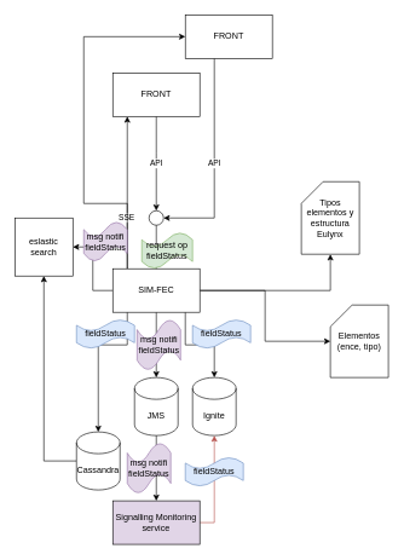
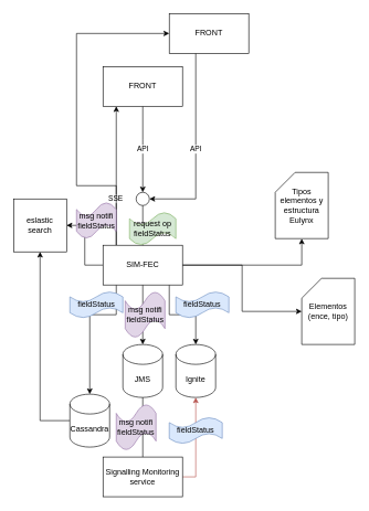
  <mxCell id="0" />
  <mxCell id="1" parent="0" />
  <mxCell id="2" style="edgeStyle=orthogonalEdgeStyle;rounded=0;orthogonalLoop=1;jettySize=auto;html=1;" parent="1" source="11" target="12" edge="1"><mxGeometry relative="1" as="geometry" /></mxCell>
  <mxCell id="3" style="edgeStyle=orthogonalEdgeStyle;rounded=0;orthogonalLoop=1;jettySize=auto;html=1;" parent="1" source="11" target="13" edge="1"><mxGeometry relative="1" as="geometry" /></mxCell>
  <mxCell id="4" style="edgeStyle=orthogonalEdgeStyle;rounded=0;orthogonalLoop=1;jettySize=auto;html=1;" parent="1" source="11" target="15" edge="1"><mxGeometry relative="1" as="geometry"><Array as="points"><mxPoint x="175" y="475" /><mxPoint x="135" y="475" /></Array></mxGeometry></mxCell>
  <mxCell id="5" style="edgeStyle=orthogonalEdgeStyle;rounded=0;orthogonalLoop=1;jettySize=auto;html=1;" parent="1" source="11" target="18" edge="1"><mxGeometry relative="1" as="geometry" /></mxCell>
  <mxCell id="6" style="edgeStyle=orthogonalEdgeStyle;rounded=0;orthogonalLoop=1;jettySize=auto;html=1;" parent="1" source="11" target="21" edge="1"><mxGeometry relative="1" as="geometry"><Array as="points"><mxPoint x="255" y="475" /><mxPoint x="295" y="475" /></Array></mxGeometry></mxCell>
  <mxCell id="7" style="edgeStyle=orthogonalEdgeStyle;rounded=0;orthogonalLoop=1;jettySize=auto;html=1;" parent="1" source="11" target="20" edge="1"><mxGeometry relative="1" as="geometry"><Array as="points"><mxPoint x="175" y="300" /><mxPoint x="175" y="300" /></Array></mxGeometry></mxCell>
  <mxCell id="8" value="SSE" style="edgeLabel;html=1;align=center;verticalAlign=middle;resizable=0;points=[];" parent="7" vertex="1" connectable="0"><mxGeometry x="-0.267" y="2" relative="1" as="geometry"><mxPoint y="6.67" as="offset" /></mxGeometry></mxCell>
  <mxCell id="9" style="edgeStyle=orthogonalEdgeStyle;rounded=0;orthogonalLoop=1;jettySize=auto;html=1;" parent="1" source="11" target="27" edge="1"><mxGeometry relative="1" as="geometry" /></mxCell>
  <mxCell id="10" style="edgeStyle=orthogonalEdgeStyle;rounded=0;orthogonalLoop=1;jettySize=auto;html=1;entryX=0;entryY=0.5;entryDx=0;entryDy=0;exitX=0.167;exitY=0.002;exitDx=0;exitDy=0;exitPerimeter=0;" parent="1" source="11" target="23" edge="1"><mxGeometry relative="1" as="geometry"><mxPoint x="115" y="80" as="targetPoint" /><Array as="points"><mxPoint x="175" y="280" /><mxPoint x="115" y="280" /><mxPoint x="115" y="50" /></Array></mxGeometry></mxCell>
  <mxCell id="11" value="SIM-FEC" style="rounded=0;whiteSpace=wrap;html=1;" parent="1" vertex="1"><mxGeometry x="155" y="370" width="120" height="60" as="geometry" /></mxCell>
- <mxCell id="12" value="Tipos elementos y estructura Eulynx" style="shape=card;whiteSpace=wrap;html=1;" parent="1" vertex="1"><mxGeometry x="415" y="250" width="80" height="100" as="geometry" /></mxCell>
+ <mxCell id="12" value="Tipos elementos y estructura Eulynx" style="shape=card;whiteSpace=wrap;html=1;" parent="1" vertex="1"><mxGeometry x="415" y="260" width="80" height="100" as="geometry" /></mxCell>
  <mxCell id="13" value="Elementos (ence, tipo)" style="shape=card;whiteSpace=wrap;html=1;" parent="1" vertex="1"><mxGeometry x="455" y="420" width="80" height="100" as="geometry" /></mxCell>
  <mxCell id="14" style="edgeStyle=orthogonalEdgeStyle;rounded=0;orthogonalLoop=1;jettySize=auto;html=1;entryX=0.5;entryY=1;entryDx=0;entryDy=0;" parent="1" source="15" target="18" edge="1"><mxGeometry relative="1" as="geometry" /></mxCell>
  <mxCell id="15" value="Cassandra" style="shape=cylinder3;whiteSpace=wrap;html=1;boundedLbl=1;backgroundOutline=1;size=15;" parent="1" vertex="1"><mxGeometry x="105" y="595" width="60" height="80" as="geometry" /></mxCell>
  <mxCell id="16" value="" style="ellipse;whiteSpace=wrap;html=1;aspect=fixed;" parent="1" vertex="1"><mxGeometry x="205" y="290" width="20" height="20" as="geometry" /></mxCell>
  <mxCell id="17" value="" style="endArrow=none;html=1;entryX=0.5;entryY=1;entryDx=0;entryDy=0;" parent="1" target="16" edge="1"><mxGeometry width="50" height="50" relative="1" as="geometry"><mxPoint x="215" y="370" as="sourcePoint" /><mxPoint x="245" y="330" as="targetPoint" /></mxGeometry></mxCell>
  <mxCell id="18" value="eslastic search" style="whiteSpace=wrap;html=1;aspect=fixed;" parent="1" vertex="1"><mxGeometry x="20" y="300" width="80" height="80" as="geometry" /></mxCell>
  <mxCell id="19" value="API" style="edgeStyle=orthogonalEdgeStyle;rounded=0;orthogonalLoop=1;jettySize=auto;html=1;entryX=0.5;entryY=0;entryDx=0;entryDy=0;" parent="1" source="20" target="16" edge="1"><mxGeometry relative="1" as="geometry"><Array as="points"><mxPoint x="215" y="210" /><mxPoint x="215" y="210" /></Array></mxGeometry></mxCell>
  <mxCell id="20" value="FRONT" style="rounded=0;whiteSpace=wrap;html=1;" parent="1" vertex="1"><mxGeometry x="155" y="100" width="120" height="60" as="geometry" /></mxCell>
  <mxCell id="21" value="Ignite" style="shape=cylinder3;whiteSpace=wrap;html=1;boundedLbl=1;backgroundOutline=1;size=15;" parent="1" vertex="1"><mxGeometry x="265" y="520" width="60" height="80" as="geometry" /></mxCell>
  <mxCell id="22" value="API" style="edgeStyle=orthogonalEdgeStyle;rounded=0;orthogonalLoop=1;jettySize=auto;html=1;entryX=1;entryY=0.5;entryDx=0;entryDy=0;" parent="1" source="23" edge="1" target="16"><mxGeometry relative="1" as="geometry"><Array as="points"><mxPoint x="295" y="300" /></Array><mxPoint x="245" y="300" as="targetPoint" /></mxGeometry></mxCell>
  <mxCell id="23" value="FRONT" style="rounded=0;whiteSpace=wrap;html=1;" parent="1" vertex="1"><mxGeometry x="255" y="20" width="120" height="60" as="geometry" /></mxCell>
  <mxCell id="24" style="edgeStyle=orthogonalEdgeStyle;rounded=0;orthogonalLoop=1;jettySize=auto;html=1;entryX=0.5;entryY=1;entryDx=0;entryDy=0;entryPerimeter=0;fillColor=#f8cecc;strokeColor=#b85450;" parent="1" source="25" target="21" edge="1"><mxGeometry relative="1" as="geometry"><Array as="points"><mxPoint x="295" y="720" /></Array></mxGeometry></mxCell>
- <mxCell id="25" value="Signalling Monitoring service" style="rounded=0;whiteSpace=wrap;html=1;fillColor=#e1d5e7;" parent="1" vertex="1"><mxGeometry x="155" y="690" width="120" height="60" as="geometry" /></mxCell>
- <mxCell id="26" style="edgeStyle=orthogonalEdgeStyle;rounded=0;orthogonalLoop=1;jettySize=auto;html=1;entryX=0.5;entryY=0;entryDx=0;entryDy=0;" parent="1" source="27" target="25" edge="1"><mxGeometry relative="1" as="geometry" /></mxCell>
+ <mxCell id="25" value="Signalling Monitoring service" style="rounded=0;whiteSpace=wrap;html=1;" parent="1" vertex="1"><mxGeometry x="155" y="690" width="120" height="60" as="geometry" /></mxCell>
+ <mxCell id="26" style="edgeStyle=orthogonalEdgeStyle;rounded=0;orthogonalLoop=1;jettySize=auto;html=1;entryX=0.5;entryY=0;entryDx=0;entryDy=0;endArrow=none;" parent="1" source="27" target="25" edge="1"><mxGeometry relative="1" as="geometry" /></mxCell>
  <mxCell id="27" value="JMS" style="shape=cylinder3;whiteSpace=wrap;html=1;boundedLbl=1;backgroundOutline=1;size=15;" parent="1" vertex="1"><mxGeometry x="185" y="520" width="60" height="80" as="geometry" /></mxCell>
  <mxCell id="28" value="fieldStatus" style="shape=tape;whiteSpace=wrap;html=1;fillColor=#dae8fc;strokeColor=#6c8ebf;" vertex="1" parent="1"><mxGeometry x="265" y="440" width="80" height="40" as="geometry" /></mxCell>
  <mxCell id="29" value="msg notifi&lt;br&gt;fieldStatus" style="shape=tape;whiteSpace=wrap;html=1;fillColor=#e1d5e7;strokeColor=#9673a6;" vertex="1" parent="1"><mxGeometry x="188.5" y="440" width="60" height="70" as="geometry" /></mxCell>
  <mxCell id="30" value="request op&lt;br&gt;fieldStatus" style="shape=tape;whiteSpace=wrap;html=1;fillColor=#d5e8d4;strokeColor=#82b366;" vertex="1" parent="1"><mxGeometry x="195" y="320" width="70" height="50" as="geometry" /></mxCell>
  <mxCell id="31" value="fieldStatus" style="shape=tape;whiteSpace=wrap;html=1;fillColor=#dae8fc;strokeColor=#6c8ebf;" vertex="1" parent="1"><mxGeometry x="255" y="630" width="80" height="40" as="geometry" /></mxCell>
  <mxCell id="32" value="msg notifi&lt;br&gt;fieldStatus" style="shape=tape;whiteSpace=wrap;html=1;fillColor=#e1d5e7;strokeColor=#9673a6;" vertex="1" parent="1"><mxGeometry x="175" y="610" width="60" height="70" as="geometry" /></mxCell>
  <mxCell id="33" value="fieldStatus" style="shape=tape;whiteSpace=wrap;html=1;fillColor=#dae8fc;strokeColor=#6c8ebf;" vertex="1" parent="1"><mxGeometry x="105" y="440" width="80" height="40" as="geometry" /></mxCell>
  <mxCell id="34" value="msg notifi&lt;br&gt;fieldStatus" style="shape=tape;whiteSpace=wrap;html=1;fillColor=#e1d5e7;strokeColor=#9673a6;" vertex="1" parent="1"><mxGeometry x="115" y="305" width="60" height="55" as="geometry" /></mxCell>
